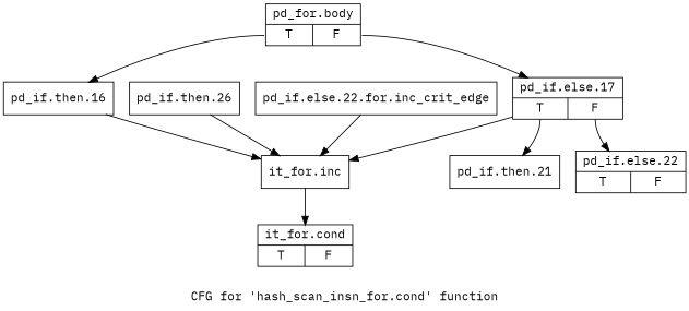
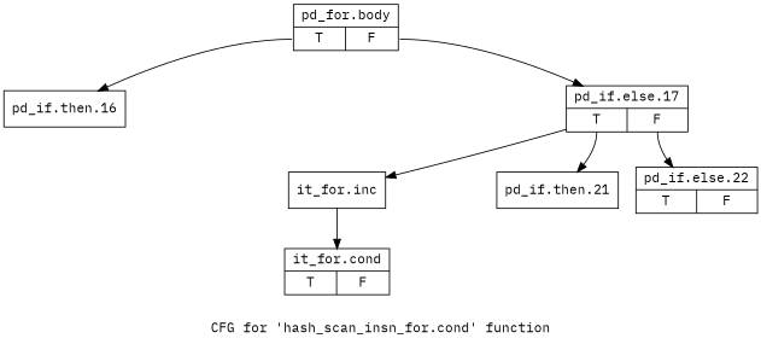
  digraph {
    fontname="IBM Plex Mono"
    label="CFG for 'hash_scan_insn_for.cond' function"
    node [fontname="IBM Plex Mono" shape=record]
    edge [fontname="IBM Plex Mono"]
    n1 [label="{it_for.cond|{<s0>T|<s1>F}}"]
    n2 [label="{pd_for.body|{<s0>T|<s1>F}}"]
    n3 [label="{pd_if.then.16}"]
    n4 [label="{pd_if.else.17|{<s0>T|<s1>F}}"]
    n5 [label="{it_for.inc}"]
    n6 [label="{pd_if.then.21}"]
    n7 [label="{pd_if.else.22|{<s0>T|<s1>F}}"]
-   n8 [label="{pd_if.then.26}"]
-   n9 [label="{pd_if.else.22.for.inc_crit_edge}"]
    n2 -> n3 [tailport=s0]
    n2 -> n4 [tailport=s1]
-   n3 -> n5
    n4 -> n5
    n4 -> n6 [tailport=s0]
    n4 -> n7 [tailport=s1]
    n5 -> n1
-   n8 -> n5
-   n9 -> n5
  }
